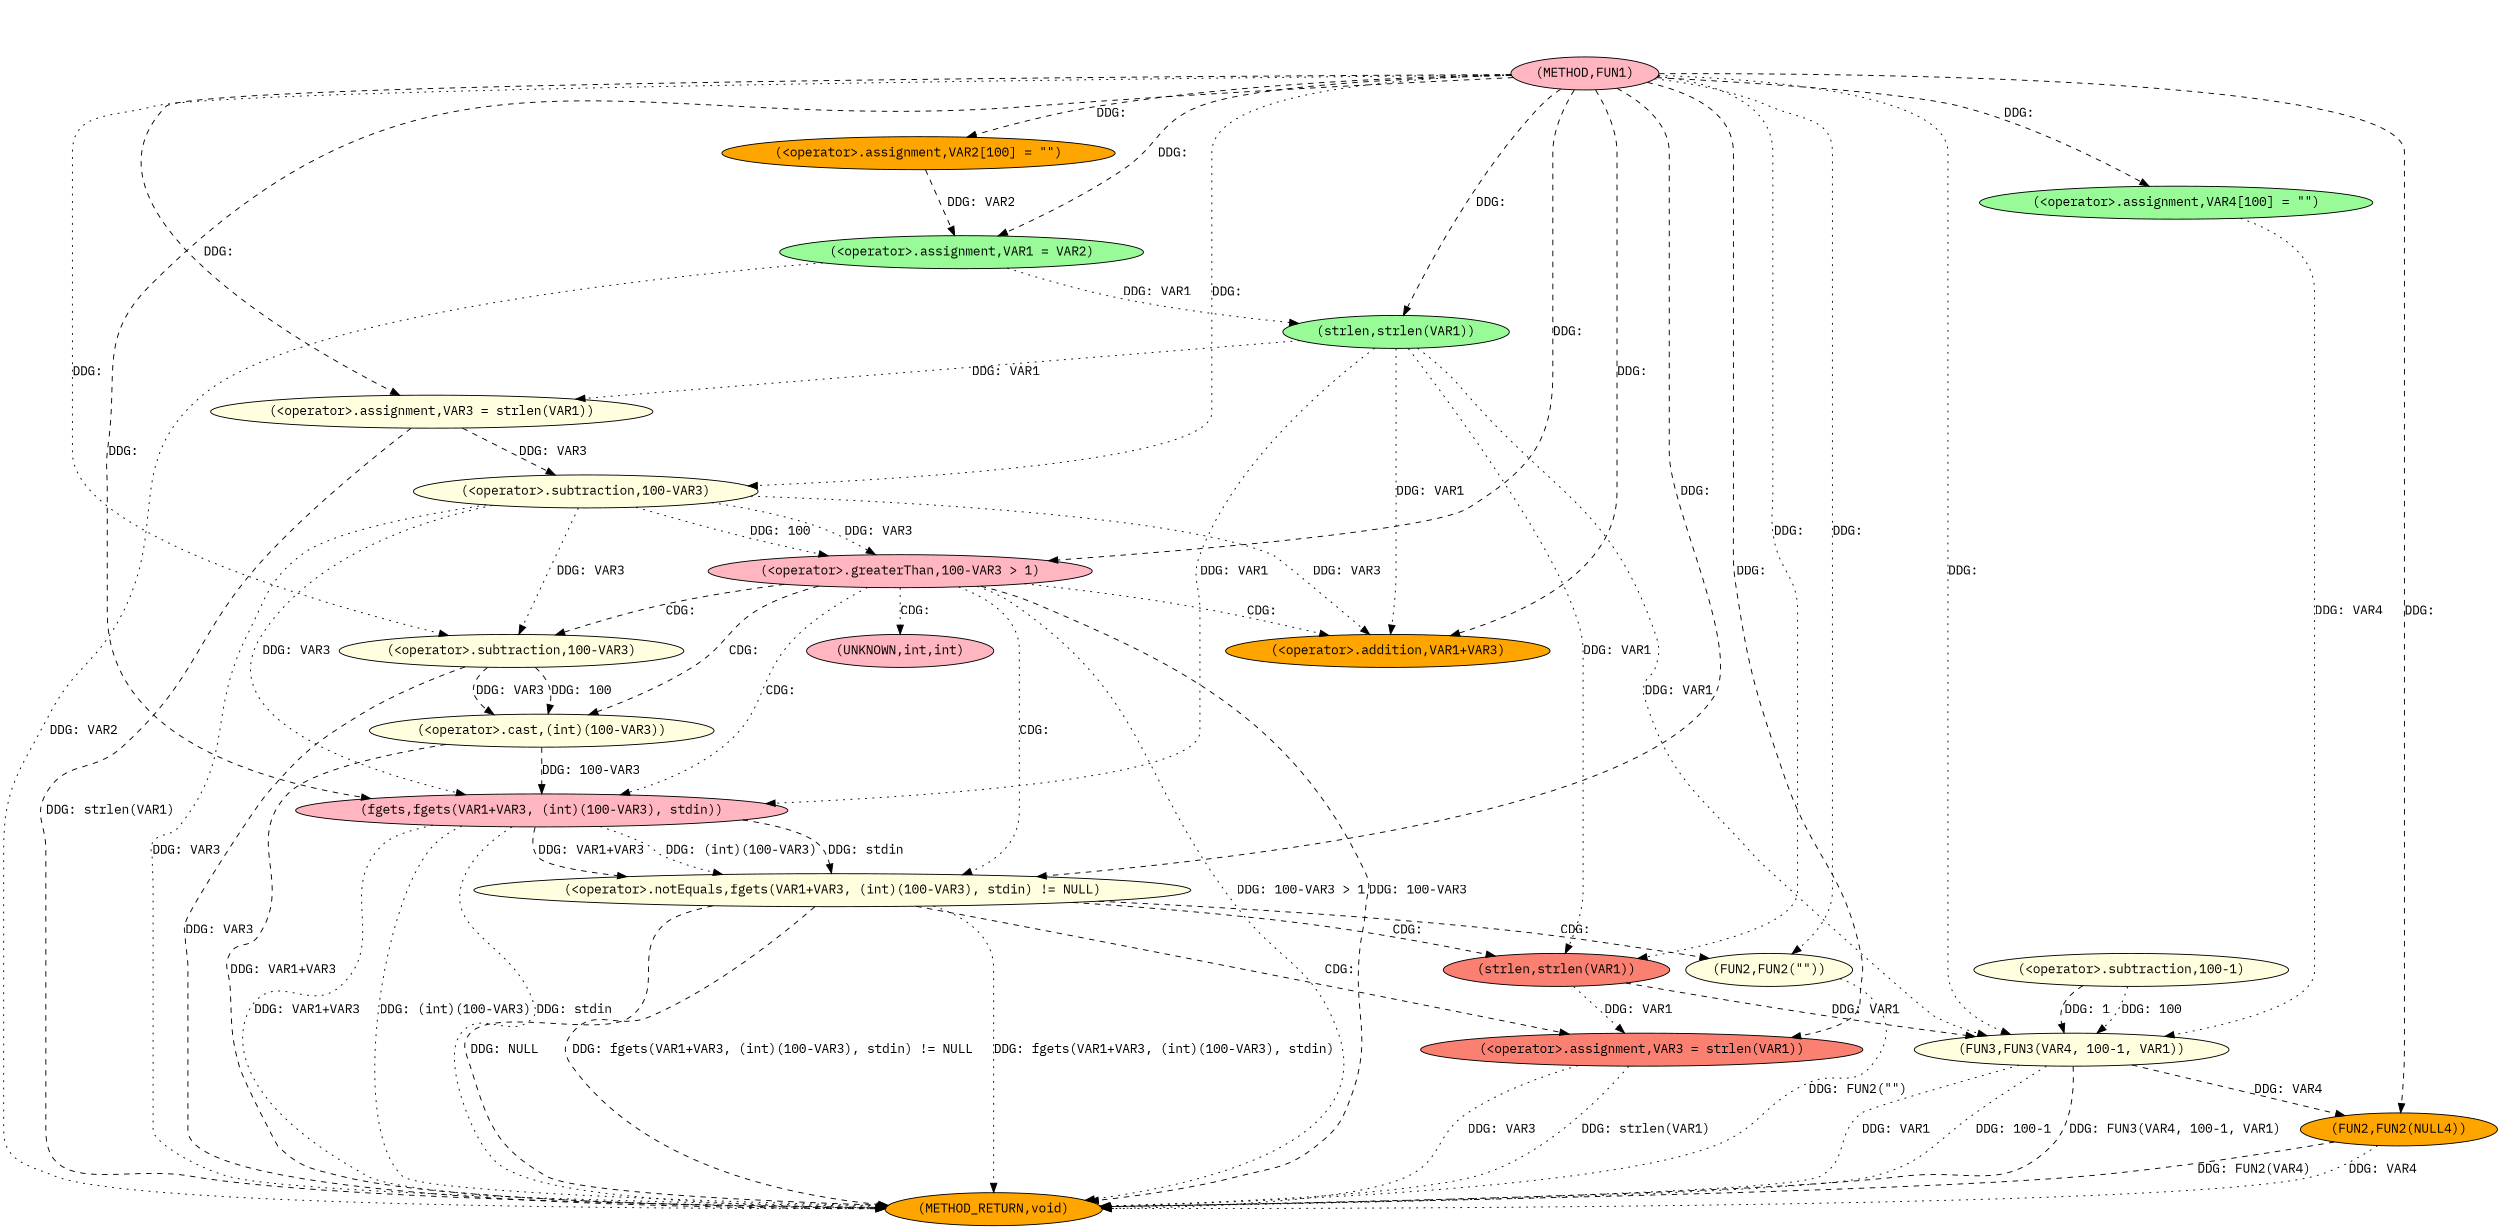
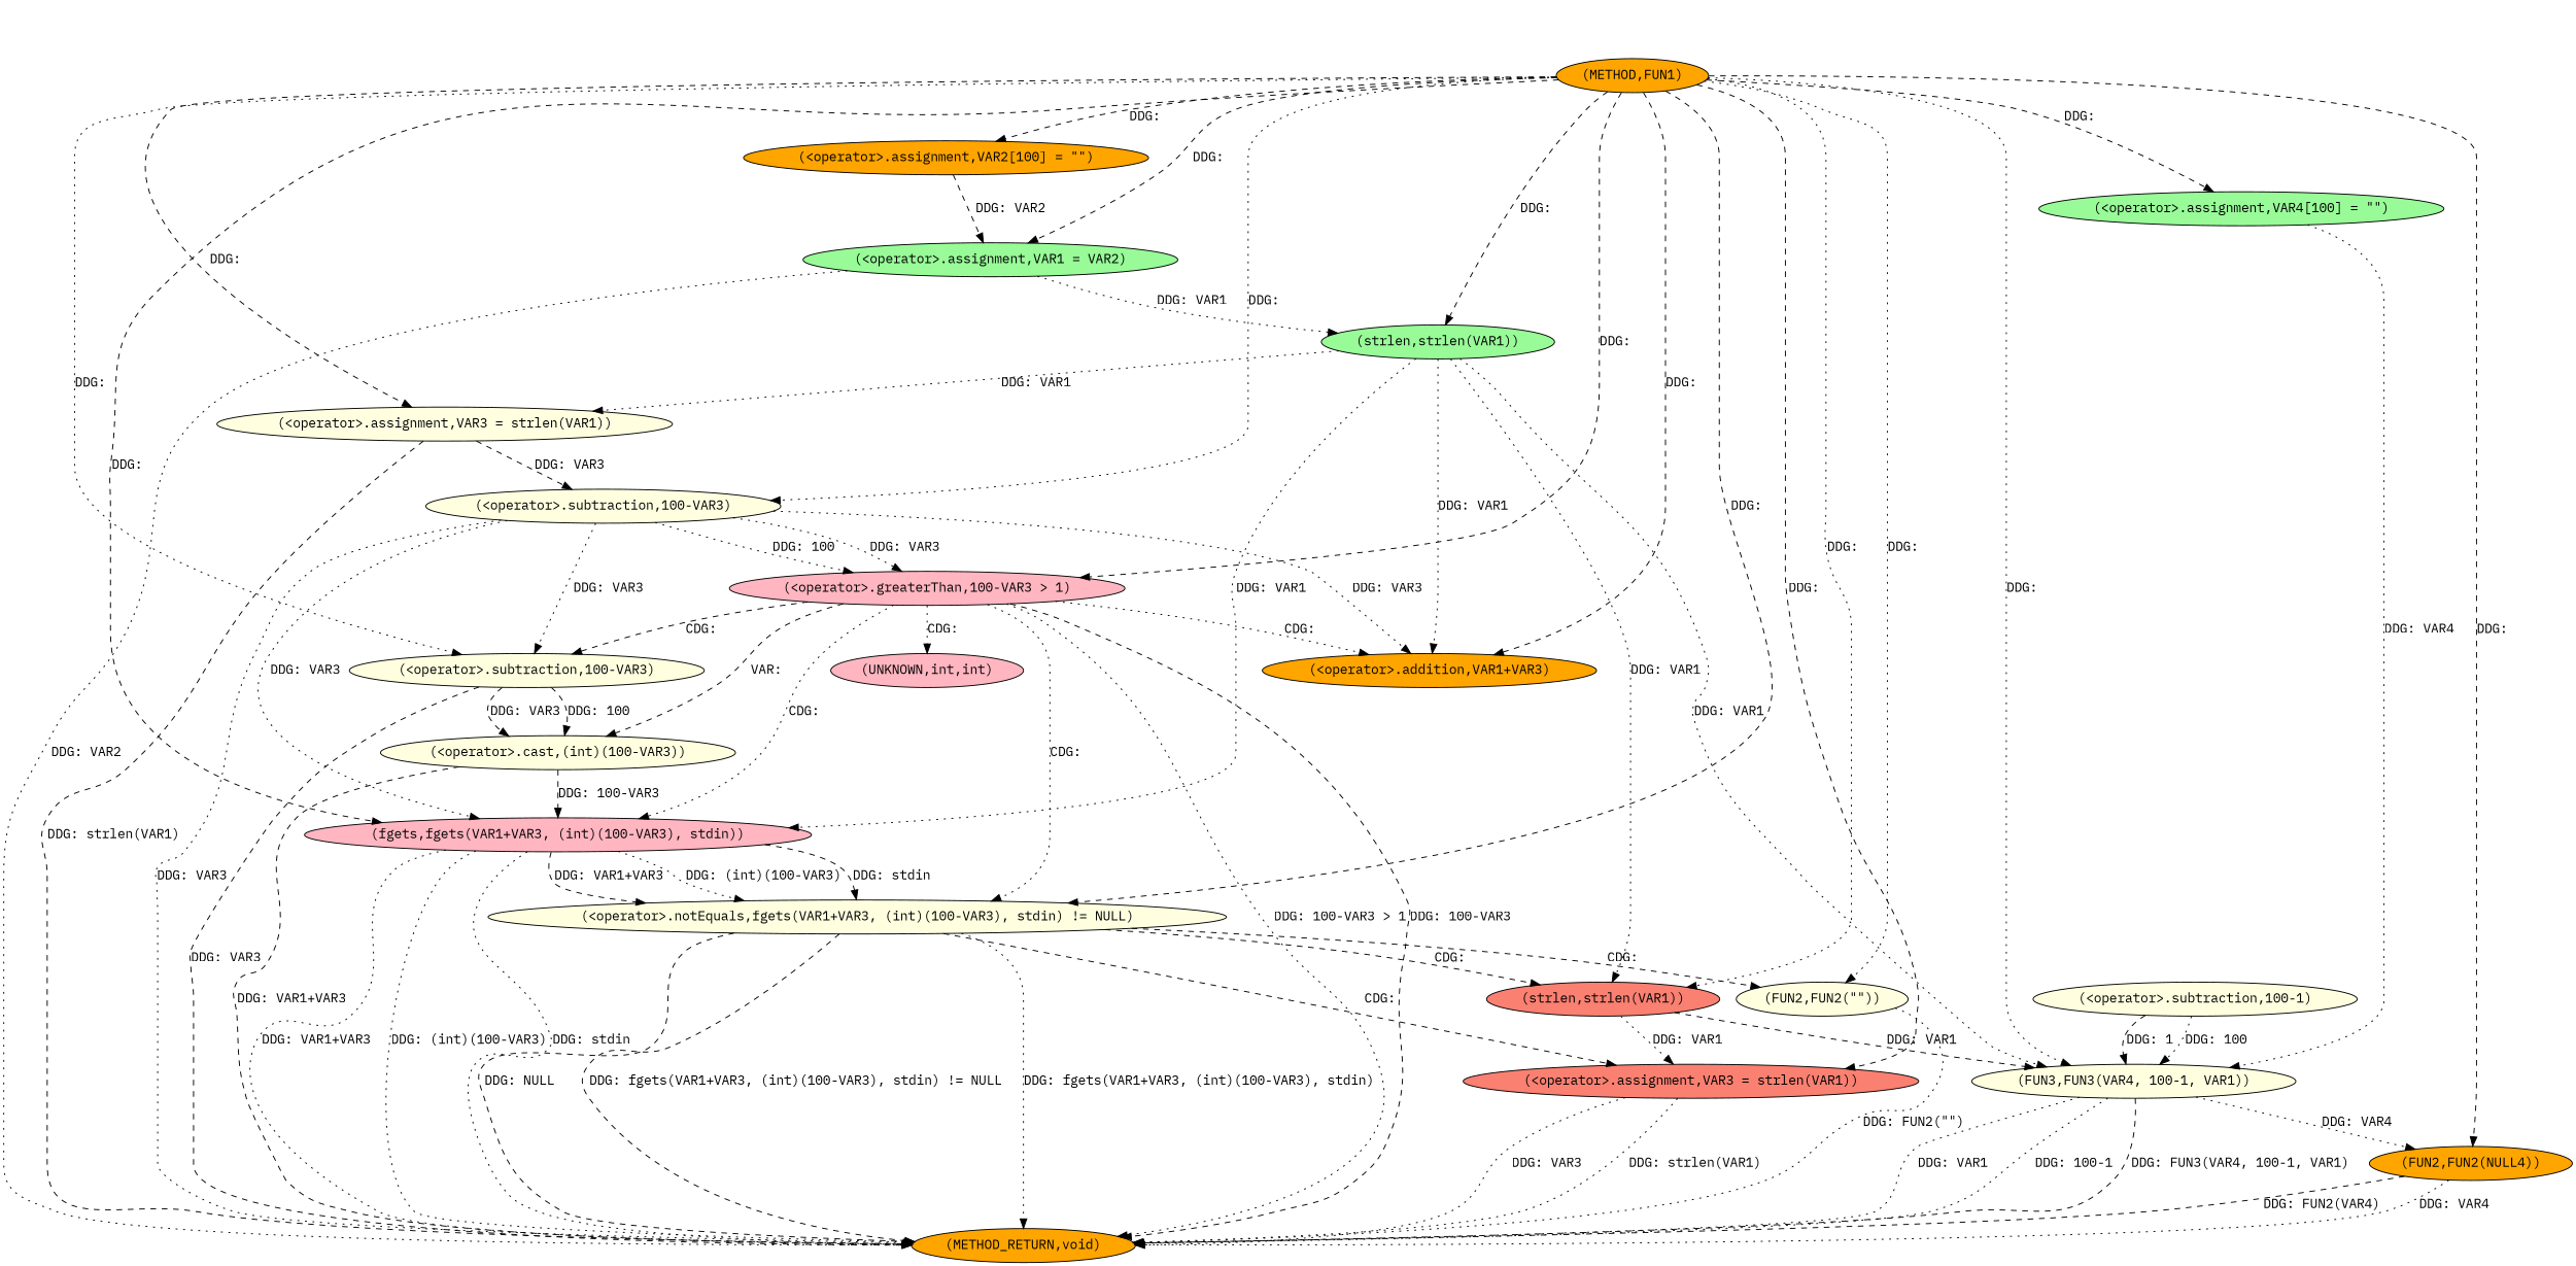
  digraph {
    fontname="IBM Plex Mono"
    node [fillcolor=lightyellow fontname="IBM Plex Mono" style=filled]
    edge [fontname="IBM Plex Mono" style=dotted]
-   n1 [fillcolor=lightpink label="(METHOD,FUN1)"]
+   n1 [fillcolor=orange label="(METHOD,FUN1)"]
    n2 [fillcolor=orange label="(<operator>.assignment,VAR2[100] = \"\")"]
    n3 [fillcolor=palegreen label="(<operator>.assignment,VAR1 = VAR2)"]
    n4 [label="(<operator>.assignment,VAR3 = strlen(VAR1))"]
    n5 [fillcolor=palegreen label="(strlen,strlen(VAR1))"]
    n6 [fillcolor=lightpink label="(<operator>.greaterThan,100-VAR3 > 1)"]
    n7 [label="(<operator>.subtraction,100-VAR3)"]
    n8 [label="(<operator>.notEquals,fgets(VAR1+VAR3, (int)(100-VAR3), stdin) != NULL)"]
    n9 [fillcolor=lightpink label="(fgets,fgets(VAR1+VAR3, (int)(100-VAR3), stdin))"]
    n10 [fillcolor=orange label="(<operator>.addition,VAR1+VAR3)"]
    n11 [label="(<operator>.subtraction,100-VAR3)"]
    n12 [fillcolor=salmon label="(<operator>.assignment,VAR3 = strlen(VAR1))"]
    n13 [fillcolor=salmon label="(strlen,strlen(VAR1))"]
    n14 [label="(FUN2,FUN2(\"\"))"]
    n15 [fillcolor=palegreen label="(<operator>.assignment,VAR4[100] = \"\")"]
    n16 [label="(FUN3,FUN3(VAR4, 100-1, VAR1))"]
    n17 [fillcolor=orange label="(FUN2,FUN2(NULL4))"]
    n18 [fillcolor=orange label="(METHOD_RETURN,void)"]
    n19 [label="(<operator>.cast,(int)(100-VAR3))"]
    n20 [fillcolor=lightpink label="(UNKNOWN,int,int)"]
    n21 [label="(<operator>.subtraction,100-1)"]
    n1 -> n2 [label="DDG: " style=dashed]
    n1 -> n3 [label="DDG: " style=dashed]
    n1 -> n4 [label="DDG: " style=dashed]
    n1 -> n5 [label="DDG: " style=dashed]
    n1 -> n6 [label="DDG: " style=dashed]
    n1 -> n7 [label="DDG: "]
    n1 -> n8 [label="DDG: " style=dashed]
    n1 -> n9 [label="DDG: " style=dashed]
    n1 -> n10 [label="DDG: " style=dashed]
    n1 -> n11 [label="DDG: "]
    n1 -> n12 [label="DDG: " style=dashed]
    n1 -> n13 [label="DDG: "]
    n1 -> n14 [label="DDG: "]
    n1 -> n15 [label="DDG: " style=dashed]
    n1 -> n16 [label="DDG: "]
    n1 -> n17 [label="DDG: " style=dashed]
    n2 -> n3 [label="DDG: VAR2" style=dashed]
    n3 -> n5 [label="DDG: VAR1"]
    n3 -> n18 [label="DDG: VAR2"]
    n4 -> n7 [label="DDG: VAR3" style=dashed]
    n4 -> n18 [label="DDG: strlen(VAR1)" style=dashed]
    n5 -> n4 [label="DDG: VAR1"]
    n5 -> n9 [label="DDG: VAR1"]
    n5 -> n10 [label="DDG: VAR1"]
    n5 -> n13 [label="DDG: VAR1"]
    n5 -> n16 [label="DDG: VAR1"]
    n6 -> n8 [label="CDG: "]
    n6 -> n9 [label="CDG: "]
    n6 -> n10 [label="CDG: "]
    n6 -> n11 [label="CDG: " style=dashed]
    n6 -> n18 [label="DDG: 100-VAR3 > 1"]
    n6 -> n18 [label="DDG: 100-VAR3" style=dashed]
-   n6 -> n19 [label="CDG: " style=dashed]
+   n6 -> n19 [label="VAR: " style=dashed]
    n6 -> n20 [label="CDG: "]
    n7 -> n6 [label="DDG: 100"]
    n7 -> n6 [label="DDG: VAR3"]
    n7 -> n9 [label="DDG: VAR3"]
    n7 -> n10 [label="DDG: VAR3"]
    n7 -> n11 [label="DDG: VAR3"]
    n7 -> n18 [label="DDG: VAR3"]
    n8 -> n12 [label="CDG: " style=dashed]
    n8 -> n13 [label="CDG: " style=dashed]
    n8 -> n14 [label="CDG: " style=dashed]
    n8 -> n18 [label="DDG: fgets(VAR1+VAR3, (int)(100-VAR3), stdin)"]
    n8 -> n18 [label="DDG: NULL" style=dashed]
    n8 -> n18 [label="DDG: fgets(VAR1+VAR3, (int)(100-VAR3), stdin) != NULL" style=dashed]
    n9 -> n8 [label="DDG: VAR1+VAR3" style=dashed]
    n9 -> n8 [label="DDG: (int)(100-VAR3)"]
    n9 -> n8 [label="DDG: stdin" style=dashed]
    n9 -> n18 [label="DDG: VAR1+VAR3"]
    n9 -> n18 [label="DDG: (int)(100-VAR3)"]
    n9 -> n18 [label="DDG: stdin"]
    n11 -> n18 [label="DDG: VAR3" style=dashed]
    n11 -> n19 [label="DDG: 100" style=dashed]
    n11 -> n19 [label="DDG: VAR3" style=dashed]
    n12 -> n18 [label="DDG: strlen(VAR1)"]
    n12 -> n18 [label="DDG: VAR3"]
    n13 -> n12 [label="DDG: VAR1"]
    n13 -> n16 [label="DDG: VAR1" style=dashed]
    n14 -> n18 [label="DDG: FUN2(\"\")"]
    n15 -> n16 [label="DDG: VAR4"]
-   n16 -> n17 [label="DDG: VAR4" style=dashed]
+   n16 -> n17 [label="DDG: VAR4"]
    n16 -> n18 [label="DDG: 100-1"]
    n16 -> n18 [label="DDG: FUN3(VAR4, 100-1, VAR1)" style=dashed]
    n16 -> n18 [label="DDG: VAR1"]
    n17 -> n18 [label="DDG: FUN2(VAR4)" style=dashed]
    n17 -> n18 [label="DDG: VAR4"]
    n19 -> n9 [label="DDG: 100-VAR3" style=dashed]
    n19 -> n18 [label="DDG: VAR1+VAR3" style=dashed]
    n21 -> n16 [label="DDG: 100"]
    n21 -> n16 [label="DDG: 1" style=dashed]
  }
